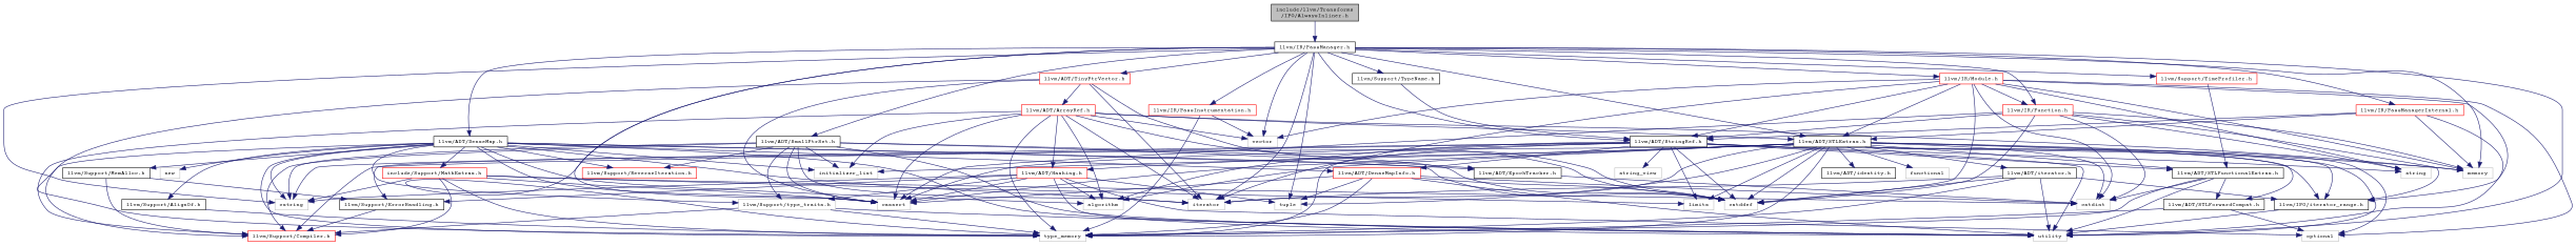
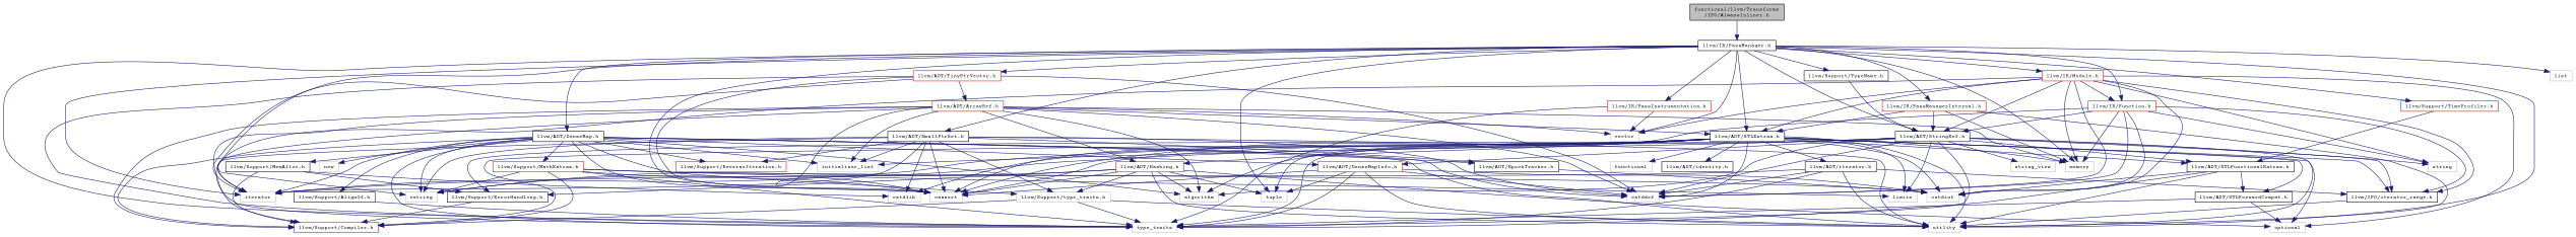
  digraph {
    fontname="Courier Prime"
    node [color=grey75 fontname="Courier Prime" fontsize=10 shape=record]
    edge [color=midnightblue fontname="Courier Prime" fontsize=10 labelfontname=Helvetica labelfontsize=10 style=solid]
-   n1 [color=black fillcolor=grey75 fontcolor=black height=0.2 label="include/llvm/Transforms\l/IPO/AlwaysInliner.h" style=filled width=0.4]
+   n1 [color=black fillcolor=grey75 fontcolor=black height=0.2 label="functional/llvm/Transforms\l/IPO/AlwaysInliner.h" style=filled width=0.4]
    n2 [color=black height=0.2 label="llvm/IR/PassManager.h" width=0.4]
    n3 [color=black height=0.2 label="llvm/ADT/DenseMap.h" width=0.4]
    n4 [height=0.2 label=cassert width=0.4]
    n5 [height=0.2 label=tuple width=0.4]
-   n6 [height=0.2 label=type_memory width=0.4]
+   n6 [height=0.2 label=type_traits width=0.4]
    n7 [height=0.2 label=utility width=0.4]
    n8 [height=0.2 label=cstring width=0.4]
    n9 [height=0.2 label=iterator width=0.4]
    n10 [color=black height=0.2 label="llvm/ADT/STLExtras.h" width=0.4]
    n11 [height=0.2 label=memory width=0.4]
    n12 [color=black height=0.2 label="llvm/ADT/SmallPtrSet.h" width=0.4]
    n13 [color=black height=0.2 label="llvm/ADT/StringRef.h" width=0.4]
    n14 [color=red height=0.2 label="llvm/ADT/TinyPtrVector.h" width=0.4]
    n15 [height=0.2 label=vector width=0.4]
    n16 [color=red height=0.2 label="llvm/IR/Function.h" width=0.4]
    n17 [color=red height=0.2 label="llvm/IR/Module.h" width=0.4]
    n18 [color=red height=0.2 label="llvm/IR/PassInstrumentation.h" width=0.4]
    n19 [color=red height=0.2 label="llvm/IR/PassManagerInternal.h" width=0.4]
    n20 [color=red height=0.2 label="llvm/Support/TimeProfiler.h" width=0.4]
    n21 [color=black height=0.2 label="llvm/Support/TypeName.h" width=0.4]
+   n22 [height=0.2 label=list width=0.4]
    n23 [color=red height=0.2 label="llvm/ADT/DenseMapInfo.h" width=0.4]
    n24 [height=0.2 label=cstddef width=0.4]
    n25 [color=black height=0.2 label="llvm/ADT/EpochTracker.h" width=0.4]
    n26 [color=black height=0.2 label="llvm/Support/AlignOf.h" width=0.4]
    n27 [color=red height=0.2 label="llvm/Support/Compiler.h" width=0.4]
-   n28 [color=red height=0.2 label="include/Support/MathExtras.h" width=0.4]
+   n28 [color=red height=0.2 label="llvm/Support/MathExtras.h" width=0.4]
    n29 [color=black height=0.2 label="llvm/Support/MemAlloc.h" width=0.4]
    n30 [color=red height=0.2 label="llvm/Support/ReverseIteration.h" width=0.4]
    n31 [height=0.2 label="llvm/Support/type_traits.h" width=0.4]
    n32 [height=0.2 label=algorithm width=0.4]
    n33 [height=0.2 label=initializer_list width=0.4]
    n34 [height=0.2 label=new width=0.4]
    n35 [height=0.2 label=cstdint width=0.4]
    n36 [height=0.2 label=limits width=0.4]
    n37 [color=black height=0.2 label="llvm/Support/ErrorHandling.h" width=0.4]
+   n38 [height=0.2 label=cstdlib width=0.4]
    n39 [color=red height=0.2 label="llvm/ADT/Hashing.h" width=0.4]
    n40 [height=0.2 label=optional width=0.4]
    n41 [color=black height=0.2 label="llvm/ADT/STLForwardCompat.h" width=0.4]
    n42 [color=black height=0.2 label="llvm/ADT/STLFunctionalExtras.h" width=0.4]
    n43 [color=black height=0.2 label="llvm/ADT/identity.h" width=0.4]
    n44 [color=black height=0.2 label="llvm/ADT/iterator.h" width=0.4]
    n45 [color=black height=0.2 label="llvm/IPO/iterator_range.h" width=0.4]
    n46 [height=0.2 label=functional width=0.4]
    n47 [height=0.2 label=string width=0.4]
    n48 [height=0.2 label=string_view width=0.4]
    n49 [color=red height=0.2 label="llvm/ADT/ArrayRef.h" width=0.4]
    n1 -> n2
    n2 -> n3
    n2 -> n4
    n2 -> n5
    n2 -> n6
    n2 -> n7
    n2 -> n8
    n2 -> n9
    n2 -> n10
    n2 -> n11
    n2 -> n12
    n2 -> n13
    n2 -> n14
    n2 -> n15
    n2 -> n16
    n2 -> n17
    n2 -> n18
    n2 -> n19
    n2 -> n20
    n2 -> n21
+   n2 -> n22
    n3 -> n4
    n3 -> n6
    n3 -> n7
    n3 -> n8
    n3 -> n9
    n3 -> n23
    n3 -> n24
    n3 -> n25
    n3 -> n26
    n3 -> n27
    n3 -> n28
    n3 -> n29
    n3 -> n30
    n3 -> n31
    n3 -> n32
    n3 -> n33
    n3 -> n34
    n10 -> n4
    n10 -> n5
    n10 -> n6
    n10 -> n7
    n10 -> n9
    n10 -> n11
    n10 -> n24
    n10 -> n32
    n10 -> n33
    n10 -> n35
    n10 -> n36
    n10 -> n37
+   n10 -> n38
    n10 -> n39
    n10 -> n40
    n10 -> n41
    n10 -> n42
    n10 -> n43
    n10 -> n44
    n10 -> n45
    n10 -> n46
    n12 -> n4
    n12 -> n7
    n12 -> n8
    n12 -> n9
    n12 -> n24
    n12 -> n25
    n12 -> n27
    n12 -> n30
    n12 -> n31
    n12 -> n33
+   n12 -> n38
    n13 -> n4
    n13 -> n6
    n13 -> n7
    n13 -> n8
    n13 -> n23
    n13 -> n24
    n13 -> n27
    n13 -> n32
    n13 -> n36
    n13 -> n42
    n13 -> n45
    n13 -> n47
    n13 -> n48
    n14 -> n4
    n14 -> n6
    n14 -> n9
    n14 -> n24
    n14 -> n49
    n16 -> n4
    n16 -> n11
    n16 -> n13
    n16 -> n24
    n16 -> n35
    n16 -> n45
    n16 -> n47
    n17 -> n9
    n17 -> n10
    n17 -> n11
    n17 -> n13
    n17 -> n15
    n17 -> n16
    n17 -> n24
    n17 -> n35
    n17 -> n40
    n17 -> n45
    n17 -> n47
    n18 -> n6
    n18 -> n15
    n19 -> n7
    n19 -> n10
    n19 -> n11
    n19 -> n13
    n20 -> n42
    n21 -> n13
    n23 -> n4
    n23 -> n5
    n23 -> n6
    n23 -> n7
    n23 -> n24
    n23 -> n35
    n25 -> n35
    n26 -> n6
    n28 -> n4
    n28 -> n6
    n28 -> n8
    n28 -> n27
    n28 -> n35
    n28 -> n36
    n29 -> n27
    n29 -> n37
+   n29 -> n38
    n31 -> n6
    n31 -> n7
    n31 -> n27
    n37 -> n27
    n39 -> n4
    n39 -> n5
    n39 -> n7
    n39 -> n8
    n39 -> n31
    n39 -> n32
    n39 -> n37
    n39 -> n40
    n41 -> n6
    n41 -> n40
    n42 -> n6
    n42 -> n7
    n42 -> n35
    n42 -> n41
    n44 -> n6
    n44 -> n7
    n44 -> n9
    n44 -> n24
    n44 -> n45
    n45 -> n7
    n49 -> n4
    n49 -> n6
    n49 -> n9
    n49 -> n10
    n49 -> n11
    n49 -> n15
    n49 -> n24
    n49 -> n27
    n49 -> n32
    n49 -> n33
    n49 -> n39
  }
